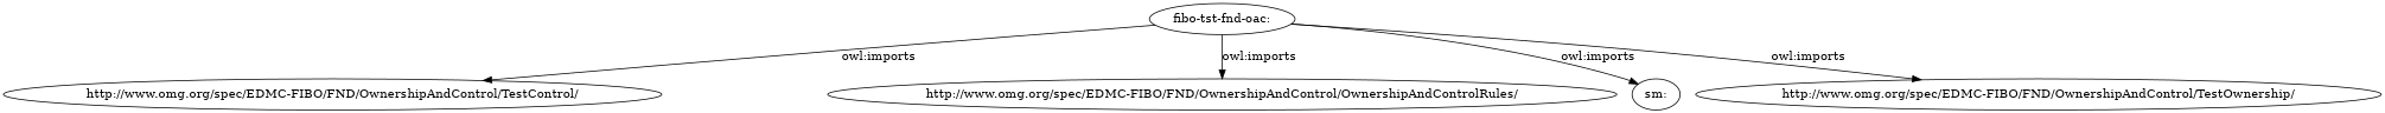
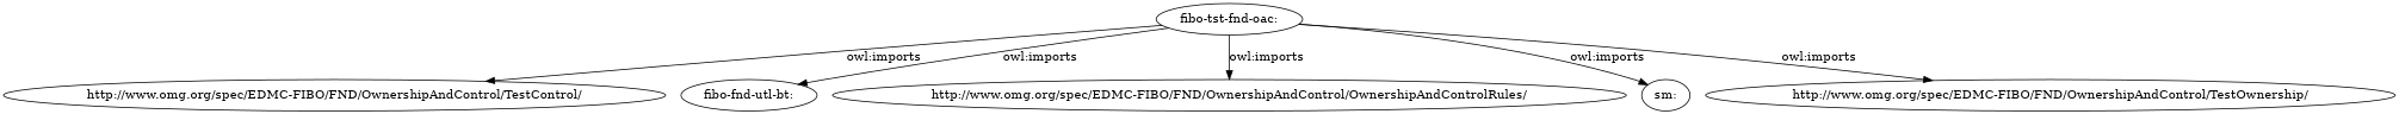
  digraph {
    rankdir=TB
    "fibo-tst-fnd-oac:"
    "http://www.omg.org/spec/EDMC-FIBO/FND/OwnershipAndControl/TestControl/"
+   "fibo-fnd-utl-bt:"
    "http://www.omg.org/spec/EDMC-FIBO/FND/OwnershipAndControl/OwnershipAndControlRules/"
    "sm:"
    "http://www.omg.org/spec/EDMC-FIBO/FND/OwnershipAndControl/TestOwnership/"
    "fibo-tst-fnd-oac:" -> "http://www.omg.org/spec/EDMC-FIBO/FND/OwnershipAndControl/TestControl/" [label="owl:imports"]
+   "fibo-tst-fnd-oac:" -> "fibo-fnd-utl-bt:" [label="owl:imports"]
    "fibo-tst-fnd-oac:" -> "http://www.omg.org/spec/EDMC-FIBO/FND/OwnershipAndControl/OwnershipAndControlRules/" [label="owl:imports"]
    "fibo-tst-fnd-oac:" -> "sm:" [label="owl:imports"]
    "fibo-tst-fnd-oac:" -> "http://www.omg.org/spec/EDMC-FIBO/FND/OwnershipAndControl/TestOwnership/" [label="owl:imports"]
  }
